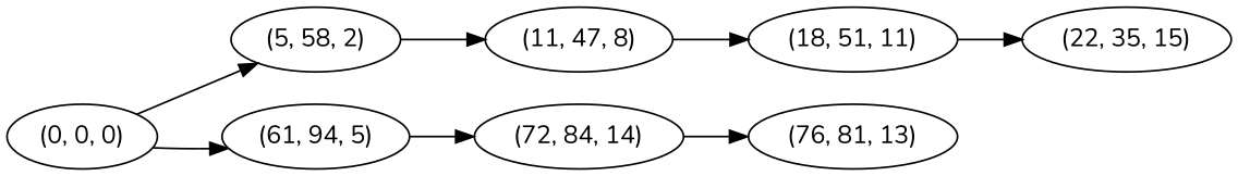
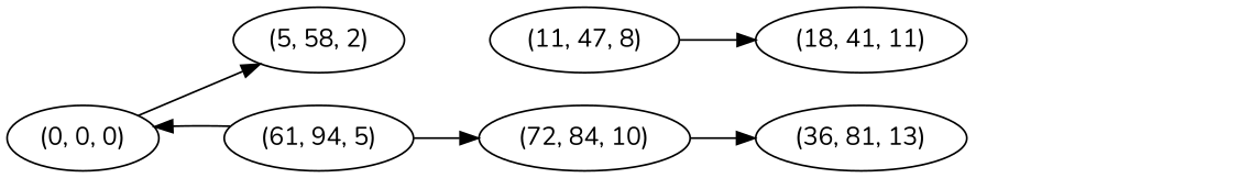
  digraph {
    fontname=Nunito
    rankdir=LR
    node [fontname=Nunito]
    edge [fontname=Nunito]
    n1 [label="(5, 58, 2)"]
    "(0, 0, 0)"
    "(61, 94, 5)"
    "(11, 47, 8)"
-   "(72, 84, 10)" [label="(72, 84, 14)"]
-   "(18, 41, 11)" [label="(18, 51, 11)"]
-   "(22, 35, 15)"
-   "(76, 81, 13)"
-   n1 -> "(11, 47, 8)"
+   "(72, 84, 10)"
+   "(18, 41, 11)"
+   "(76, 81, 13)" [label="(36, 81, 13)"]
    "(0, 0, 0)" -> n1
-   "(0, 0, 0)" -> "(61, 94, 5)"
+   "(61, 94, 5)" -> "(0, 0, 0)"
    "(61, 94, 5)" -> "(72, 84, 10)"
    "(11, 47, 8)" -> "(18, 41, 11)"
    "(72, 84, 10)" -> "(76, 81, 13)"
-   "(18, 41, 11)" -> "(22, 35, 15)"
  }
